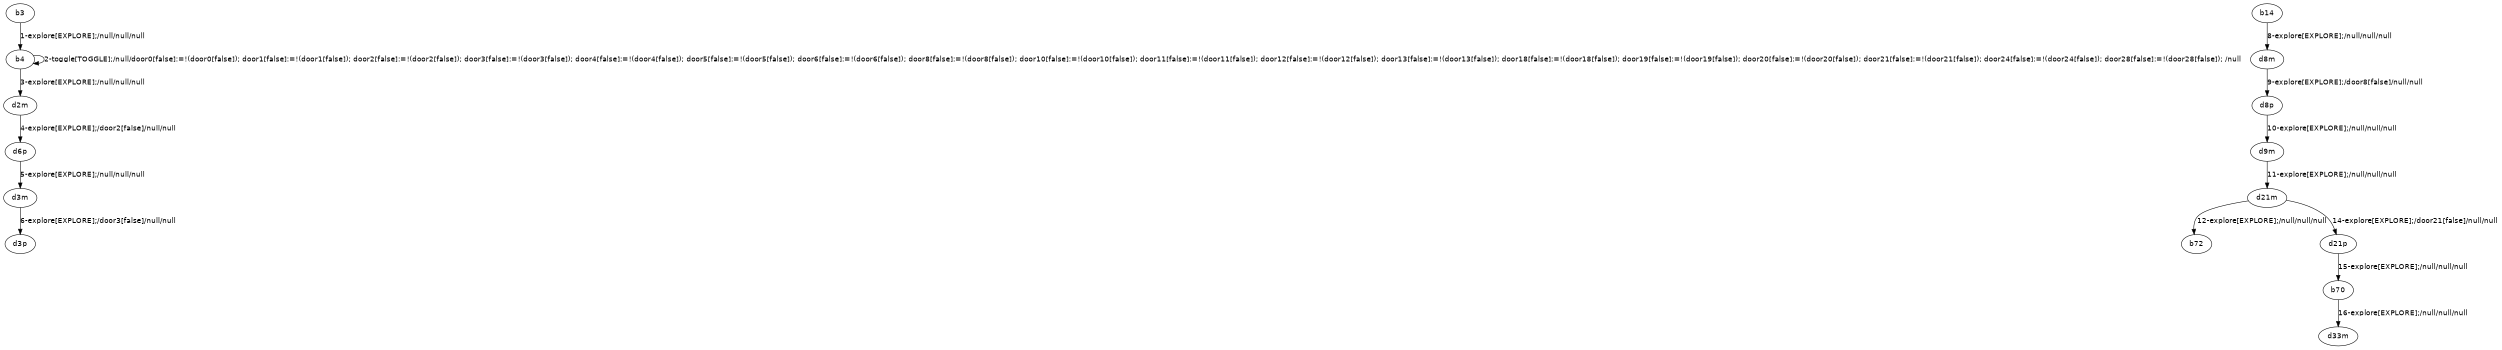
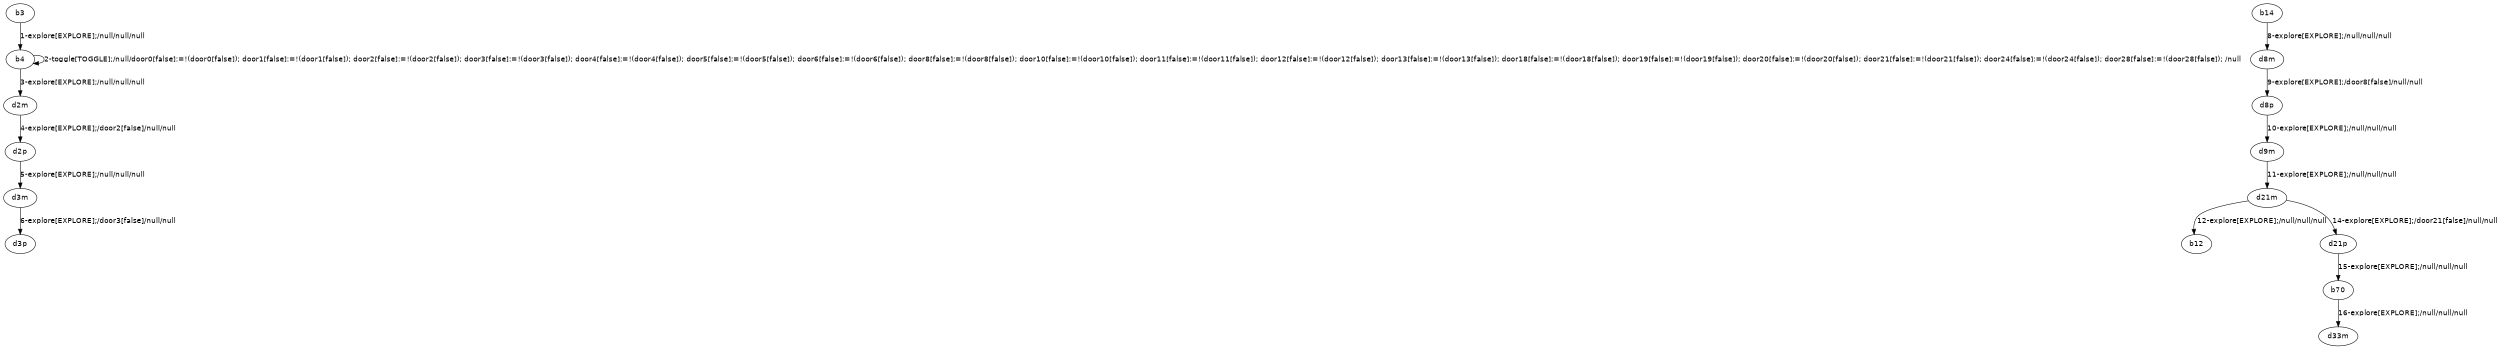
  digraph {
    fontname="DejaVu Sans"
    node [fontname="DejaVu Sans"]
    edge [fontname="DejaVu Sans"]
    b3
    b4
    d2m
-   d2p [label=d6p]
+   d2p
    d3m
    d3p
    b14
    d8m
    d8p
    d9m
    d21m
-   b12 [label=b72]
+   b12
    d21p
    b70
    d33m
    b3 -> b4 [label="1-explore[EXPLORE];/null/null/null"]
    b4 -> b4 [label="2-toggle[TOGGLE];/null/door0[false]:=!(door0[false]); door1[false]:=!(door1[false]); door2[false]:=!(door2[false]); door3[false]:=!(door3[false]); door4[false]:=!(door4[false]); door5[false]:=!(door5[false]); door6[false]:=!(door6[false]); door8[false]:=!(door8[false]); door10[false]:=!(door10[false]); door11[false]:=!(door11[false]); door12[false]:=!(door12[false]); door13[false]:=!(door13[false]); door18[false]:=!(door18[false]); door19[false]:=!(door19[false]); door20[false]:=!(door20[false]); door21[false]:=!(door21[false]); door24[false]:=!(door24[false]); door28[false]:=!(door28[false]); /null"]
    b4 -> d2m [label="3-explore[EXPLORE];/null/null/null"]
    d2m -> d2p [label="4-explore[EXPLORE];/door2[false]/null/null"]
    d2p -> d3m [label="5-explore[EXPLORE];/null/null/null"]
    d3m -> d3p [label="6-explore[EXPLORE];/door3[false]/null/null"]
    b14 -> d8m [label="8-explore[EXPLORE];/null/null/null"]
    d8m -> d8p [label="9-explore[EXPLORE];/door8[false]/null/null"]
    d8p -> d9m [label="10-explore[EXPLORE];/null/null/null"]
    d9m -> d21m [label="11-explore[EXPLORE];/null/null/null"]
    d21m -> b12 [label="12-explore[EXPLORE];/null/null/null"]
    d21m -> d21p [label="14-explore[EXPLORE];/door21[false]/null/null"]
    d21p -> b70 [label="15-explore[EXPLORE];/null/null/null"]
    b70 -> d33m [label="16-explore[EXPLORE];/null/null/null"]
  }
